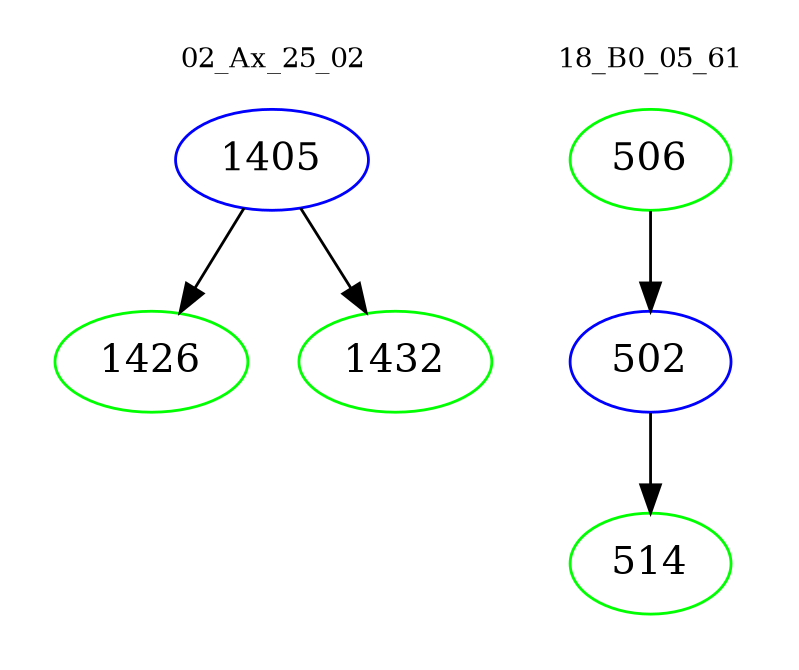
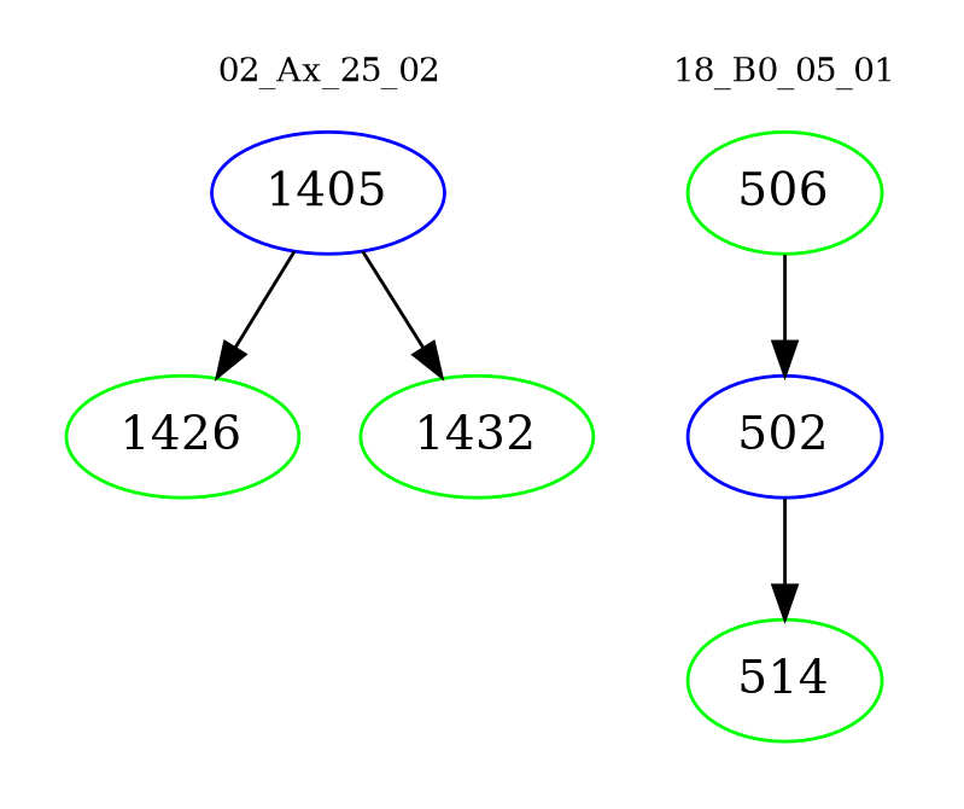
  digraph {
    node [color=green]
    edge [color=black]
    n1 [label=1426]
    n2 [color=blue label=1405]
    n3 [label=1432]
    n4 [label=506]
    n5 [color=blue label=502]
    n6 [label=514]
    subgraph cluster_1 {
      color=white
      fontsize=10
      label="02_Ax_25_02"
      n1
      n2
      n3
    }
    subgraph cluster_2 {
      color=white
      fontsize=10
-     label="18_B0_05_61"
+     label="18_B0_05_01"
      n4
      n5
      n6
    }
    n2 -> n1
    n2 -> n3
    n4 -> n5
    n5 -> n6
  }
